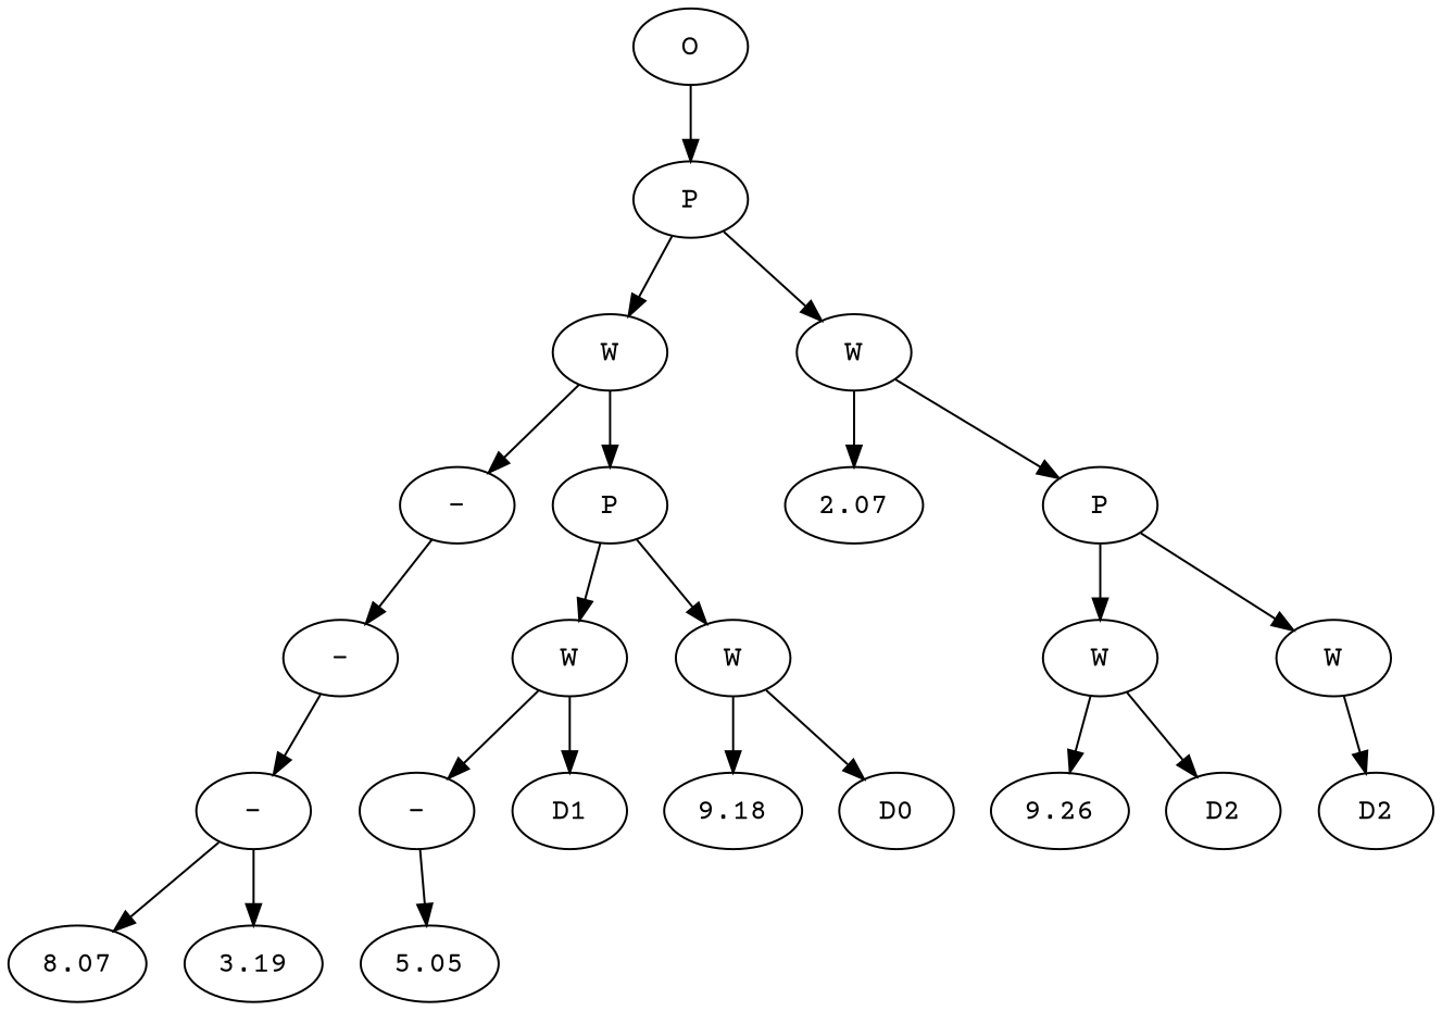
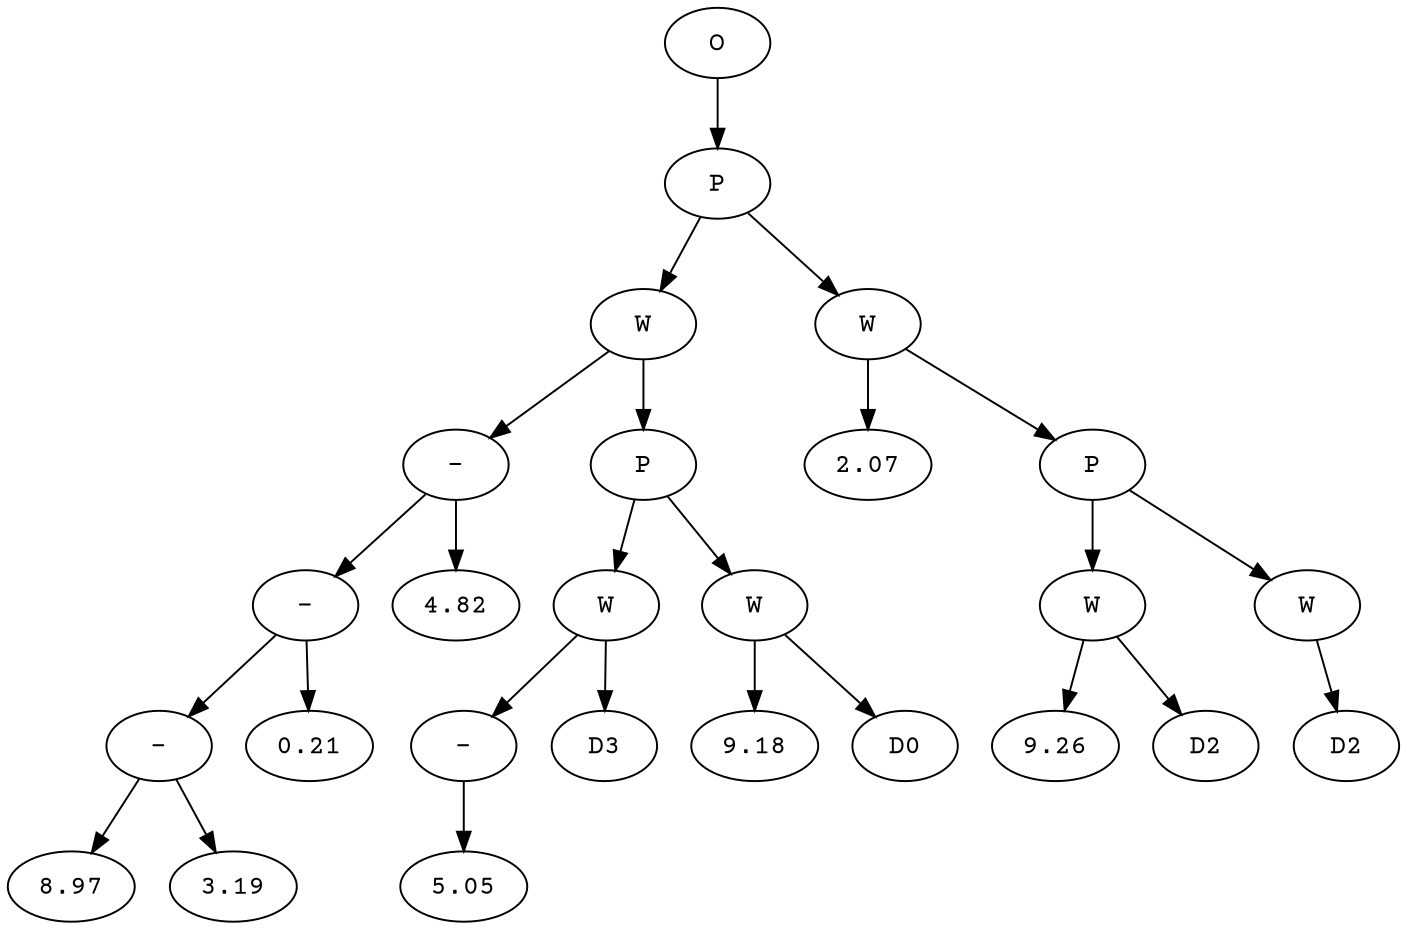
  digraph {
    fontname="Courier Prime"
    node [fontname="Courier Prime"]
    edge [fontname="Courier Prime"]
    n1 [label=O]
    n2 [label=P]
    n3 [label=W]
    n4 [label=W]
    n5 [label="-"]
    n6 [label=P]
    n7 [label=2.07]
    n8 [label=P]
    n9 [label="-"]
+   n10 [label=4.82]
    n11 [label=W]
    n12 [label=W]
    n13 [label="-"]
-   n15 [label=8.07]
+   n14 [label=0.21]
+   n15 [label=8.97]
    n16 [label=3.19]
    n17 [label="-"]
-   n18 [label=D1]
+   n18 [label=D3]
    n19 [label=9.18]
    n20 [label=D0]
    n21 [label=5.05]
    n22 [label=W]
    n23 [label=W]
    n24 [label=9.26]
    n25 [label=D2]
    n26 [label=D2]
    n1 -> n2
    n2 -> n3
    n2 -> n4
    n3 -> n5
    n3 -> n6
    n4 -> n7
    n4 -> n8
    n5 -> n9
+   n5 -> n10
    n6 -> n11
    n6 -> n12
    n8 -> n22
    n8 -> n23
    n9 -> n13
+   n9 -> n14
    n11 -> n17
    n11 -> n18
    n12 -> n19
    n12 -> n20
    n13 -> n15
    n13 -> n16
    n17 -> n21
    n22 -> n24
    n22 -> n25
    n23 -> n26
  }
